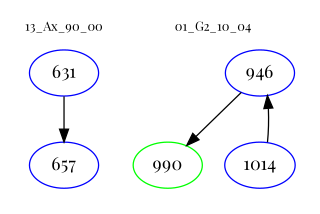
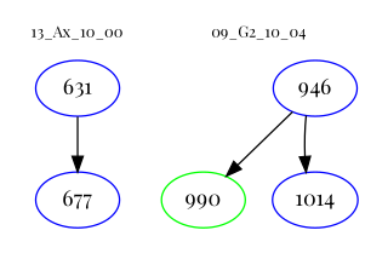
  digraph {
    fontname="Playfair Display"
    node [color=blue fontname="Playfair Display"]
    edge [color=black fontname="Playfair Display"]
    n1 [label=631]
-   n2 [label=657]
+   n2 [label=677]
    n3 [color=green label=990]
    n4 [label=946]
    n5 [label=1014]
    subgraph cluster_1 {
      color=white
      fontsize=10
-     label="13_Ax_90_00"
+     label="13_Ax_10_00"
      n1
      n2
    }
    subgraph cluster_2 {
      color=white
      fontsize=10
-     label="01_G2_10_04"
+     label="09_G2_10_04"
      n3
      n4
      n5
    }
    n1 -> n2
    n4 -> n3
-   n5 -> n4
+   n4 -> n5
  }
